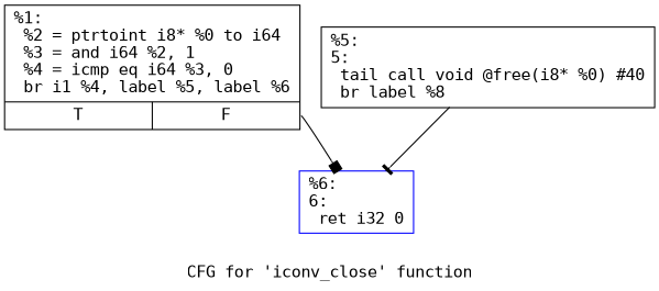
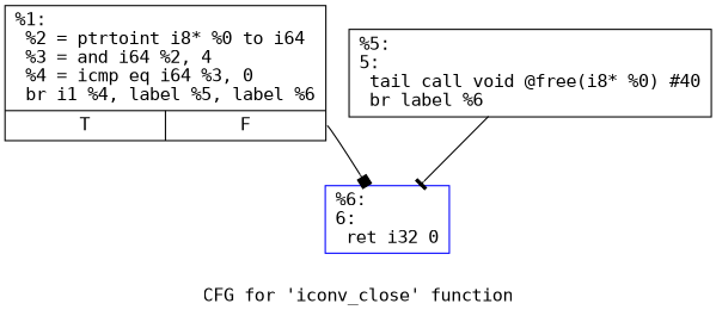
  digraph {
    fontname="DejaVu Sans Mono"
    label="CFG for 'iconv_close' function"
    node [color=black fontname="DejaVu Sans Mono" shape=record]
    edge [fontname="DejaVu Sans Mono"]
-   n1 [label="{%1:\l  %2 = ptrtoint i8* %0 to i64\l  %3 = and i64 %2, 1\l  %4 = icmp eq i64 %3, 0\l  br i1 %4, label %5, label %6\l|{<s0>T|<s1>F}}"]
+   n1 [label="{%1:\l  %2 = ptrtoint i8* %0 to i64\l  %3 = and i64 %2, 4\l  %4 = icmp eq i64 %3, 0\l  br i1 %4, label %5, label %6\l|{<s0>T|<s1>F}}"]
    n2 [color=blue label="{%6:\l6:                                                \l  ret i32 0\l}"]
-   n3 [label="{%5:\l5:                                                \l  tail call void @free(i8* %0) #40\l  br label %8\l}"]
+   n3 [label="{%5:\l5:                                                \l  tail call void @free(i8* %0) #40\l  br label %6\l}"]
    n1 -> n2 [arrowhead=box tailport=s1]
    n3 -> n2 [arrowhead=tee]
  }
